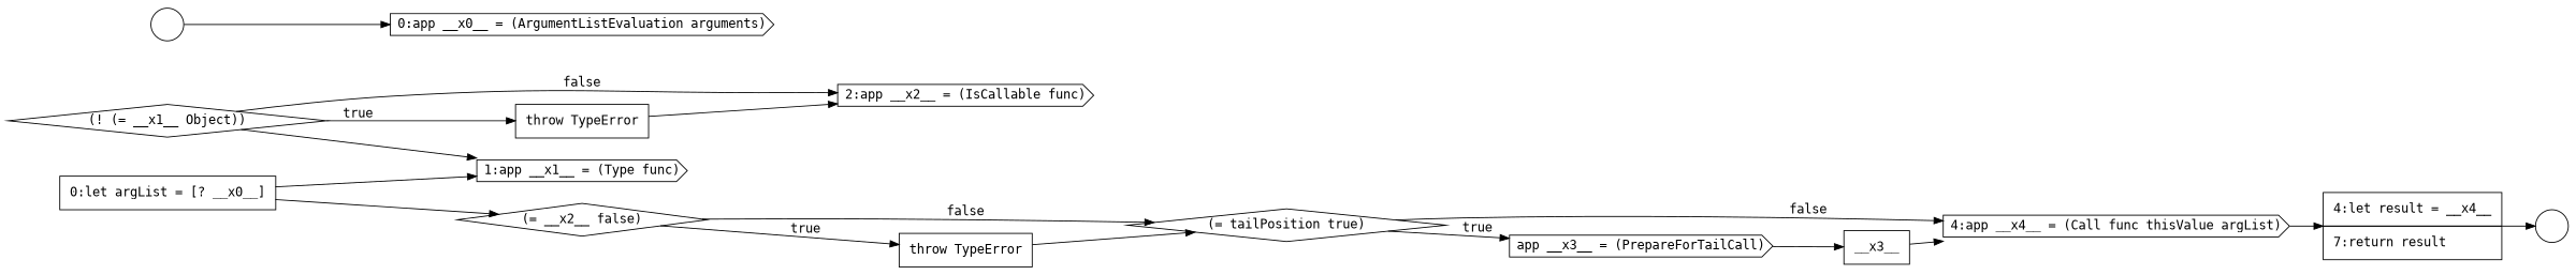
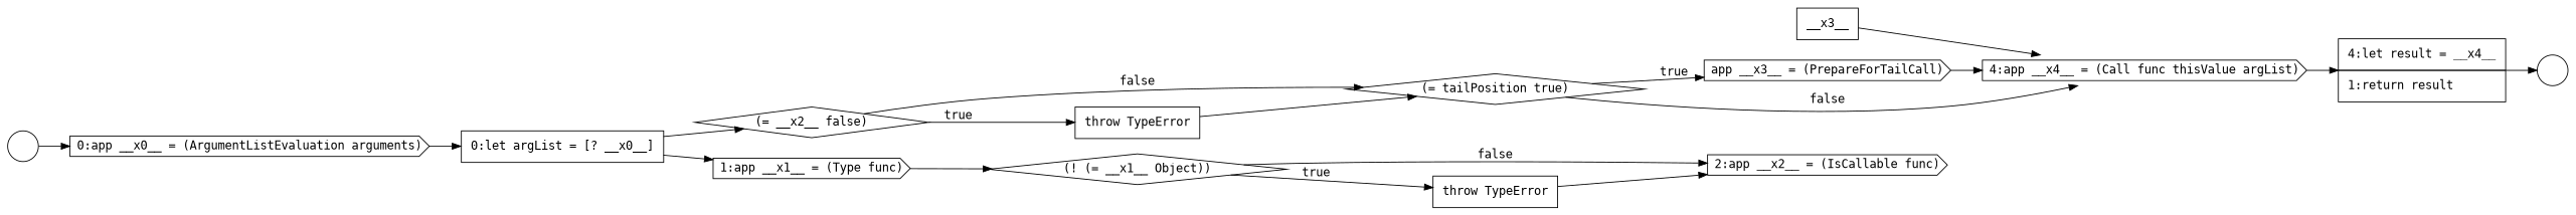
  digraph {
    fontname="DejaVu Sans Mono"
    rankdir=LR
    node [color=black fillcolor=white fontname="DejaVu Sans Mono" shape=cds style=filled]
    edge [color=black fontname="DejaVu Sans Mono"]
    n1 [label=<<font color="black">2:app __x2__ = (IsCallable func)</font>>]
    n2 [label=<<font color="black">(= __x2__ false)</font>> shape=diamond]
    n3 [label=<<font color="black">(= tailPosition true)</font>> shape=diamond]
    n4 [label=<<font color="black">     <table border="0" cellborder="1" cellspacing="0" cellpadding="10">       <tr><td align="left">throw TypeError</td></tr>     </table>   </font>> margin=0 shape=none]
    n5 [label=<<font color="black">app __x3__ = (PrepareForTailCall)</font>>]
    n6 [label=<<font color="black">     <table border="0" cellborder="1" cellspacing="0" cellpadding="10">       <tr><td align="left">__x3__</td></tr>     </table>   </font>> margin=0 shape=none]
    n7 [label=<<font color="black">4:app __x4__ = (Call func thisValue argList)</font>>]
    n8 [label=" " shape=circle]
    n9 [label=<<font color="black">0:app __x0__ = (ArgumentListEvaluation arguments)</font>>]
    n10 [label=<<font color="black">     <table border="0" cellborder="1" cellspacing="0" cellpadding="10">       <tr><td align="left">0:let argList = [? __x0__]</td></tr>     </table>   </font>> margin=0 shape=none]
    n11 [label=<<font color="black">1:app __x1__ = (Type func)</font>>]
    n12 [label=<<font color="black">(! (= __x1__ Object))</font>> shape=diamond]
    n13 [label=<<font color="black">     <table border="0" cellborder="1" cellspacing="0" cellpadding="10">       <tr><td align="left">throw TypeError</td></tr>     </table>   </font>> margin=0 shape=none]
-   n14 [label=<<font color="black">     <table border="0" cellborder="1" cellspacing="0" cellpadding="10">       <tr><td align="left">4:let result = __x4__</td></tr>       <tr><td align="left">7:return result</td></tr>     </table>   </font>> margin=0 shape=none]
+   n14 [label=<<font color="black">     <table border="0" cellborder="1" cellspacing="0" cellpadding="10">       <tr><td align="left">4:let result = __x4__</td></tr>       <tr><td align="left">1:return result</td></tr>     </table>   </font>> margin=0 shape=none]
    n15 [label=" " shape=circle]
    n2 -> n3 [label=<<font color="black">false</font>>]
    n2 -> n4 [label=<<font color="black">true</font>>]
    n3 -> n5 [label=<<font color="black">true</font>>]
    n3 -> n7 [label=<<font color="black">false</font>>]
    n4 -> n3
-   n5 -> n6
+   n5 -> n7
    n6 -> n7
    n7 -> n14
    n8 -> n9
+   n9 -> n10
    n10 -> n2
    n10 -> n11
-   n12 -> n11
+   n11 -> n12
    n12 -> n1 [label=<<font color="black">false</font>>]
    n12 -> n13 [label=<<font color="black">true</font>>]
    n13 -> n1
    n14 -> n15
  }
